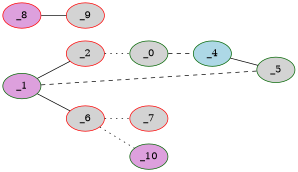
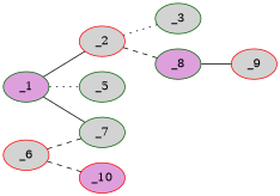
  graph {
    rankdir=LR
    node [charge=0 chem=1 color=red fillcolor=lightgrey style=filled symbol="C  " x=4.5032 y=-0.5684]
    edge [style=solid valence=1]
    _1 [chem=4 color=darkgreen fillcolor=plum symbol="N  " y=0.0194]
    _2 [x=3.6942]
    _5 [color=darkgreen x=5.3122]
    _6 [y=1.0194]
-   _3 [chem=5 color=darkgreen symbol="S  " x=4.0032 y=-1.5194 label=_0]
-   _8 [chem=4 fillcolor=plum symbol="N  " x=2.7431 y=-0.2593]
-   _7 [x=5.3693 y=1.5194]
-   _10 [color=darkgreen fillcolor=plum x=3.6372 y=1.5194]
-   _4 [chem=5 color=darkgreen fillcolor=lightblue symbol="S  " x=5.0032 y=-1.5194]
+   _3 [chem=5 color=darkgreen symbol="S  " x=4.0032 y=-1.5194]
+   _8 [chem=4 color=darkgreen fillcolor=plum symbol="N  " x=2.7431 y=-0.2593]
+   _7 [color=darkgreen x=5.3693 y=1.5194]
+   _10 [fillcolor=plum x=3.6372 y=1.5194]
    _9 [x=2 y=-0.9285]
    _1 -- _2
-   _1 -- _5 [style=dashed]
-   _1 -- _6
+   _1 -- _5 [style=dotted]
+   _1 -- _7
    _2 -- _3 [style=dotted]
-   _6 -- _7 [style=dotted]
-   _6 -- _10 [style=dotted]
-   _3 -- _4 [style=dashed]
+   _2 -- _8 [style=dashed valence=2]
+   _6 -- _7 [style=dashed]
+   _6 -- _10 [style=dashed]
    _8 -- _9
-   _4 -- _5
  }
